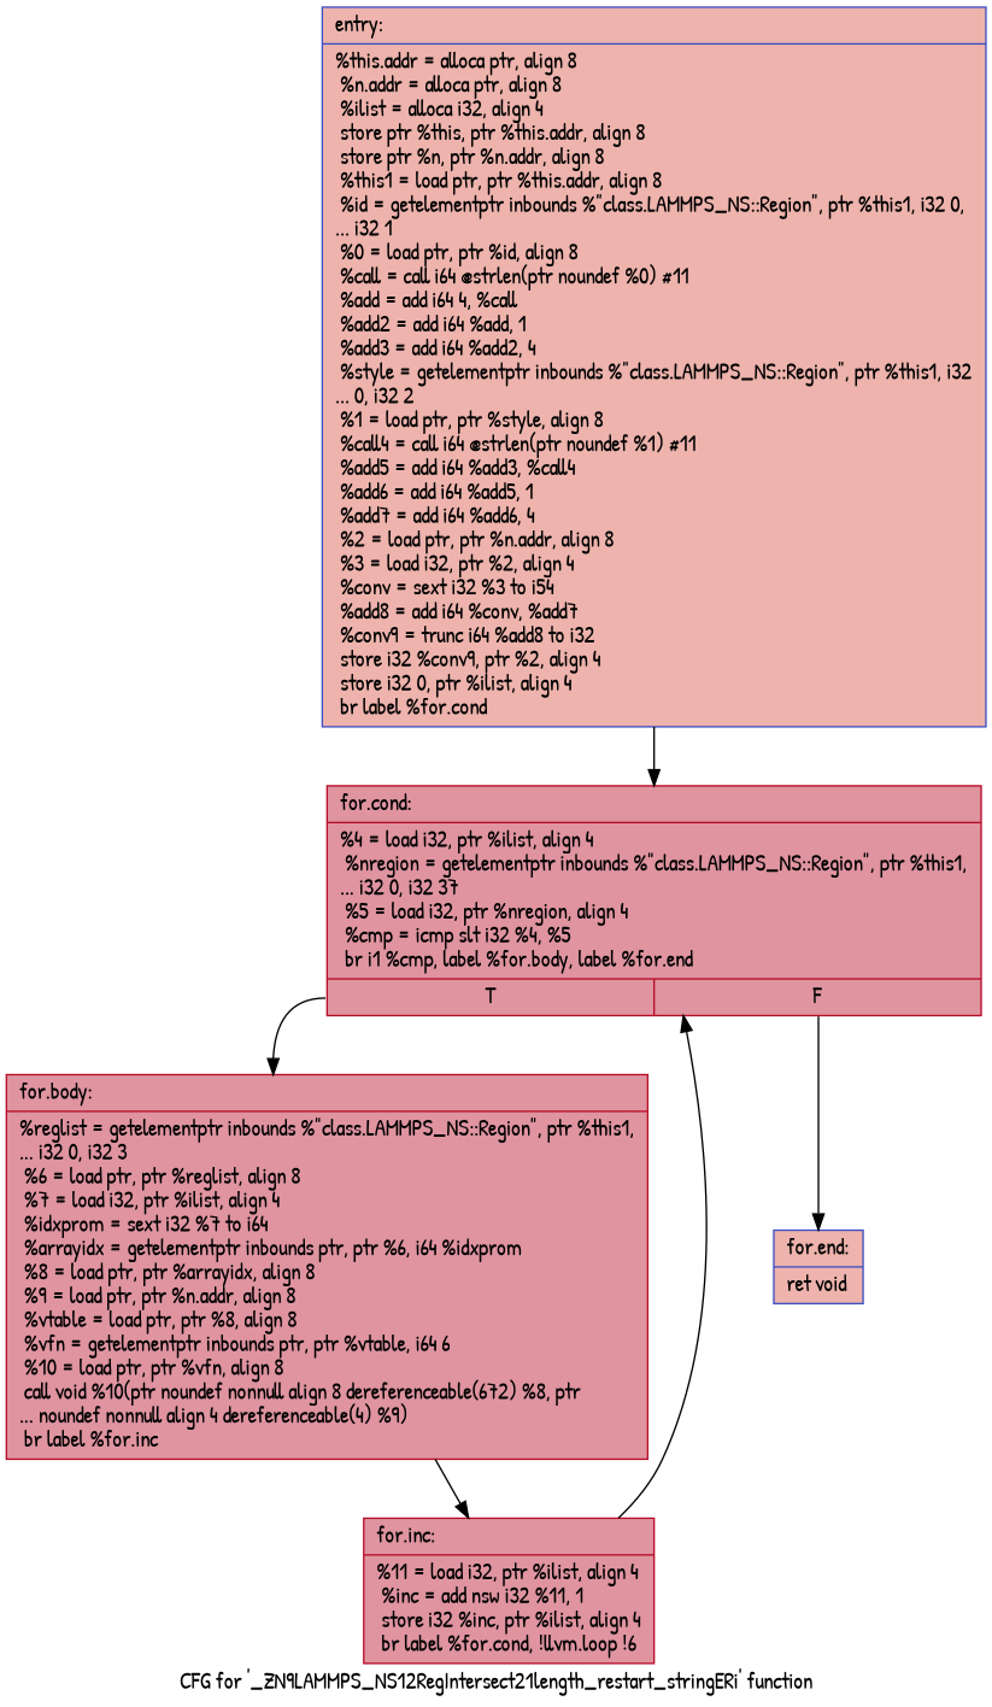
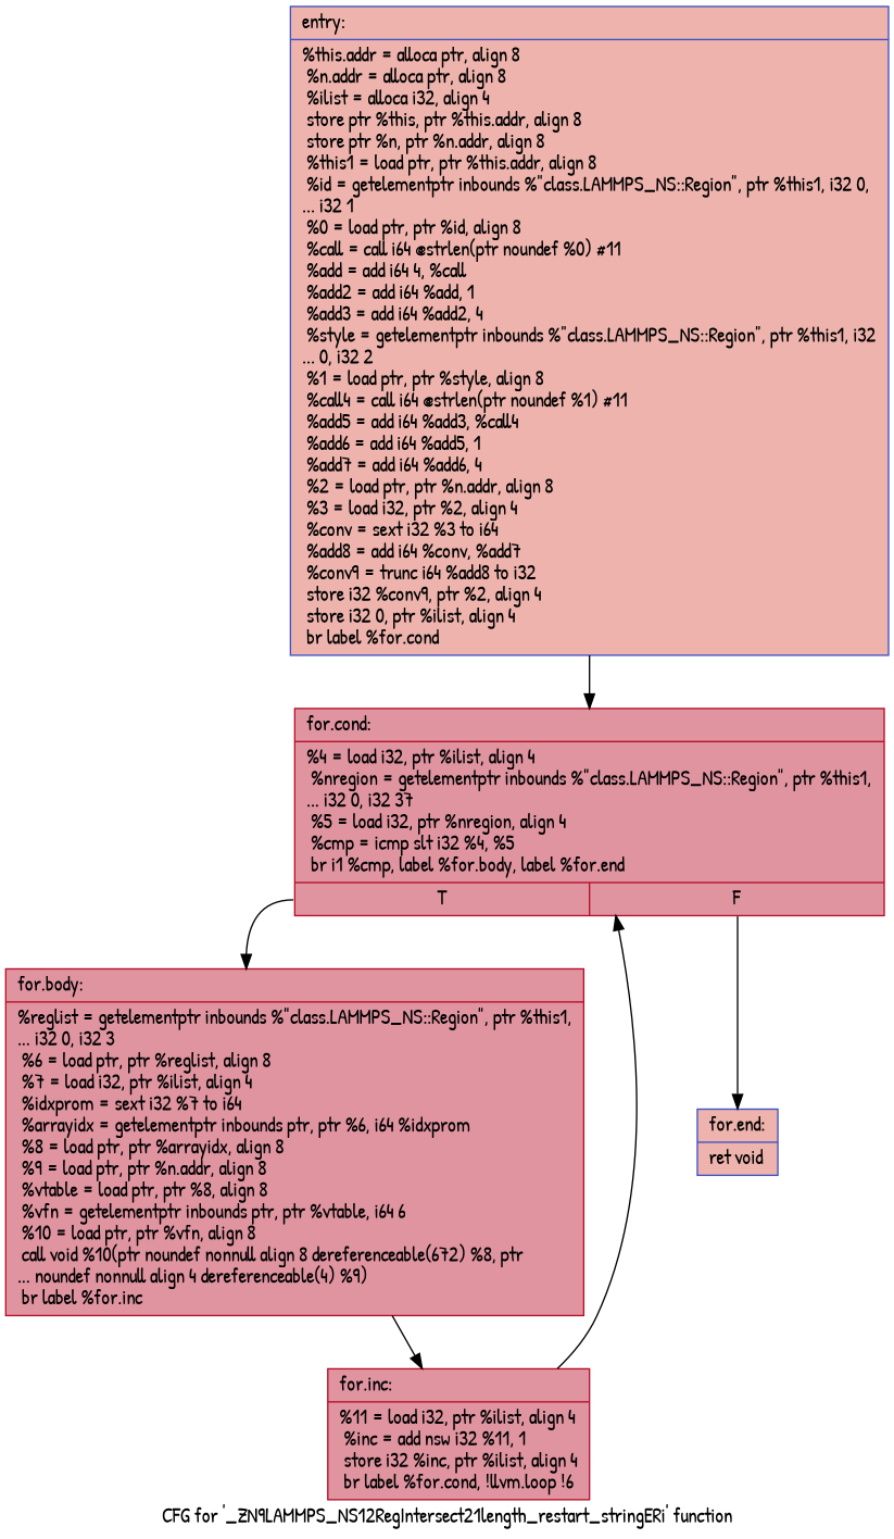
  digraph {
    label="CFG for '_ZN9LAMMPS_NS12RegIntersect21length_restart_stringERi' function"
    fontname="Patrick Hand"
    node [color="#b70d28ff" fillcolor="#b70d2870" fontname="Patrick Hand" shape=record style=filled]
    edge [fontname="Patrick Hand"]
-   n1 [color="#3d50c3ff" fillcolor="#d6524470" label="{entry:\l|  %this.addr = alloca ptr, align 8\l  %n.addr = alloca ptr, align 8\l  %ilist = alloca i32, align 4\l  store ptr %this, ptr %this.addr, align 8\l  store ptr %n, ptr %n.addr, align 8\l  %this1 = load ptr, ptr %this.addr, align 8\l  %id = getelementptr inbounds %\"class.LAMMPS_NS::Region\", ptr %this1, i32 0,\l... i32 1\l  %0 = load ptr, ptr %id, align 8\l  %call = call i64 @strlen(ptr noundef %0) #11\l  %add = add i64 4, %call\l  %add2 = add i64 %add, 1\l  %add3 = add i64 %add2, 4\l  %style = getelementptr inbounds %\"class.LAMMPS_NS::Region\", ptr %this1, i32\l... 0, i32 2\l  %1 = load ptr, ptr %style, align 8\l  %call4 = call i64 @strlen(ptr noundef %1) #11\l  %add5 = add i64 %add3, %call4\l  %add6 = add i64 %add5, 1\l  %add7 = add i64 %add6, 4\l  %2 = load ptr, ptr %n.addr, align 8\l  %3 = load i32, ptr %2, align 4\l  %conv = sext i32 %3 to i54\l  %add8 = add i64 %conv, %add7\l  %conv9 = trunc i64 %add8 to i32\l  store i32 %conv9, ptr %2, align 4\l  store i32 0, ptr %ilist, align 4\l  br label %for.cond\l}"]
+   n1 [color="#3d50c3ff" fillcolor="#d6524470" label="{entry:\l|  %this.addr = alloca ptr, align 8\l  %n.addr = alloca ptr, align 8\l  %ilist = alloca i32, align 4\l  store ptr %this, ptr %this.addr, align 8\l  store ptr %n, ptr %n.addr, align 8\l  %this1 = load ptr, ptr %this.addr, align 8\l  %id = getelementptr inbounds %\"class.LAMMPS_NS::Region\", ptr %this1, i32 0,\l... i32 1\l  %0 = load ptr, ptr %id, align 8\l  %call = call i64 @strlen(ptr noundef %0) #11\l  %add = add i64 4, %call\l  %add2 = add i64 %add, 1\l  %add3 = add i64 %add2, 4\l  %style = getelementptr inbounds %\"class.LAMMPS_NS::Region\", ptr %this1, i32\l... 0, i32 2\l  %1 = load ptr, ptr %style, align 8\l  %call4 = call i64 @strlen(ptr noundef %1) #11\l  %add5 = add i64 %add3, %call4\l  %add6 = add i64 %add5, 1\l  %add7 = add i64 %add6, 4\l  %2 = load ptr, ptr %n.addr, align 8\l  %3 = load i32, ptr %2, align 4\l  %conv = sext i32 %3 to i64\l  %add8 = add i64 %conv, %add7\l  %conv9 = trunc i64 %add8 to i32\l  store i32 %conv9, ptr %2, align 4\l  store i32 0, ptr %ilist, align 4\l  br label %for.cond\l}"]
    n2 [label="{for.cond:\l|  %4 = load i32, ptr %ilist, align 4\l  %nregion = getelementptr inbounds %\"class.LAMMPS_NS::Region\", ptr %this1,\l... i32 0, i32 37\l  %5 = load i32, ptr %nregion, align 4\l  %cmp = icmp slt i32 %4, %5\l  br i1 %cmp, label %for.body, label %for.end\l|{<s0>T|<s1>F}}"]
    n3 [label="{for.body:\l|  %reglist = getelementptr inbounds %\"class.LAMMPS_NS::Region\", ptr %this1,\l... i32 0, i32 3\l  %6 = load ptr, ptr %reglist, align 8\l  %7 = load i32, ptr %ilist, align 4\l  %idxprom = sext i32 %7 to i64\l  %arrayidx = getelementptr inbounds ptr, ptr %6, i64 %idxprom\l  %8 = load ptr, ptr %arrayidx, align 8\l  %9 = load ptr, ptr %n.addr, align 8\l  %vtable = load ptr, ptr %8, align 8\l  %vfn = getelementptr inbounds ptr, ptr %vtable, i64 6\l  %10 = load ptr, ptr %vfn, align 8\l  call void %10(ptr noundef nonnull align 8 dereferenceable(672) %8, ptr\l... noundef nonnull align 4 dereferenceable(4) %9)\l  br label %for.inc\l}"]
    n4 [color="#3d50c3ff" fillcolor="#d6524470" label="{for.end:\l|  ret void\l}"]
    n5 [label="{for.inc:\l|  %11 = load i32, ptr %ilist, align 4\l  %inc = add nsw i32 %11, 1\l  store i32 %inc, ptr %ilist, align 4\l  br label %for.cond, !llvm.loop !6\l}"]
    n1 -> n2
    n2 -> n3 [tailport=s0]
    n2 -> n4 [tailport=s1]
    n3 -> n5
    n5 -> n2
  }
